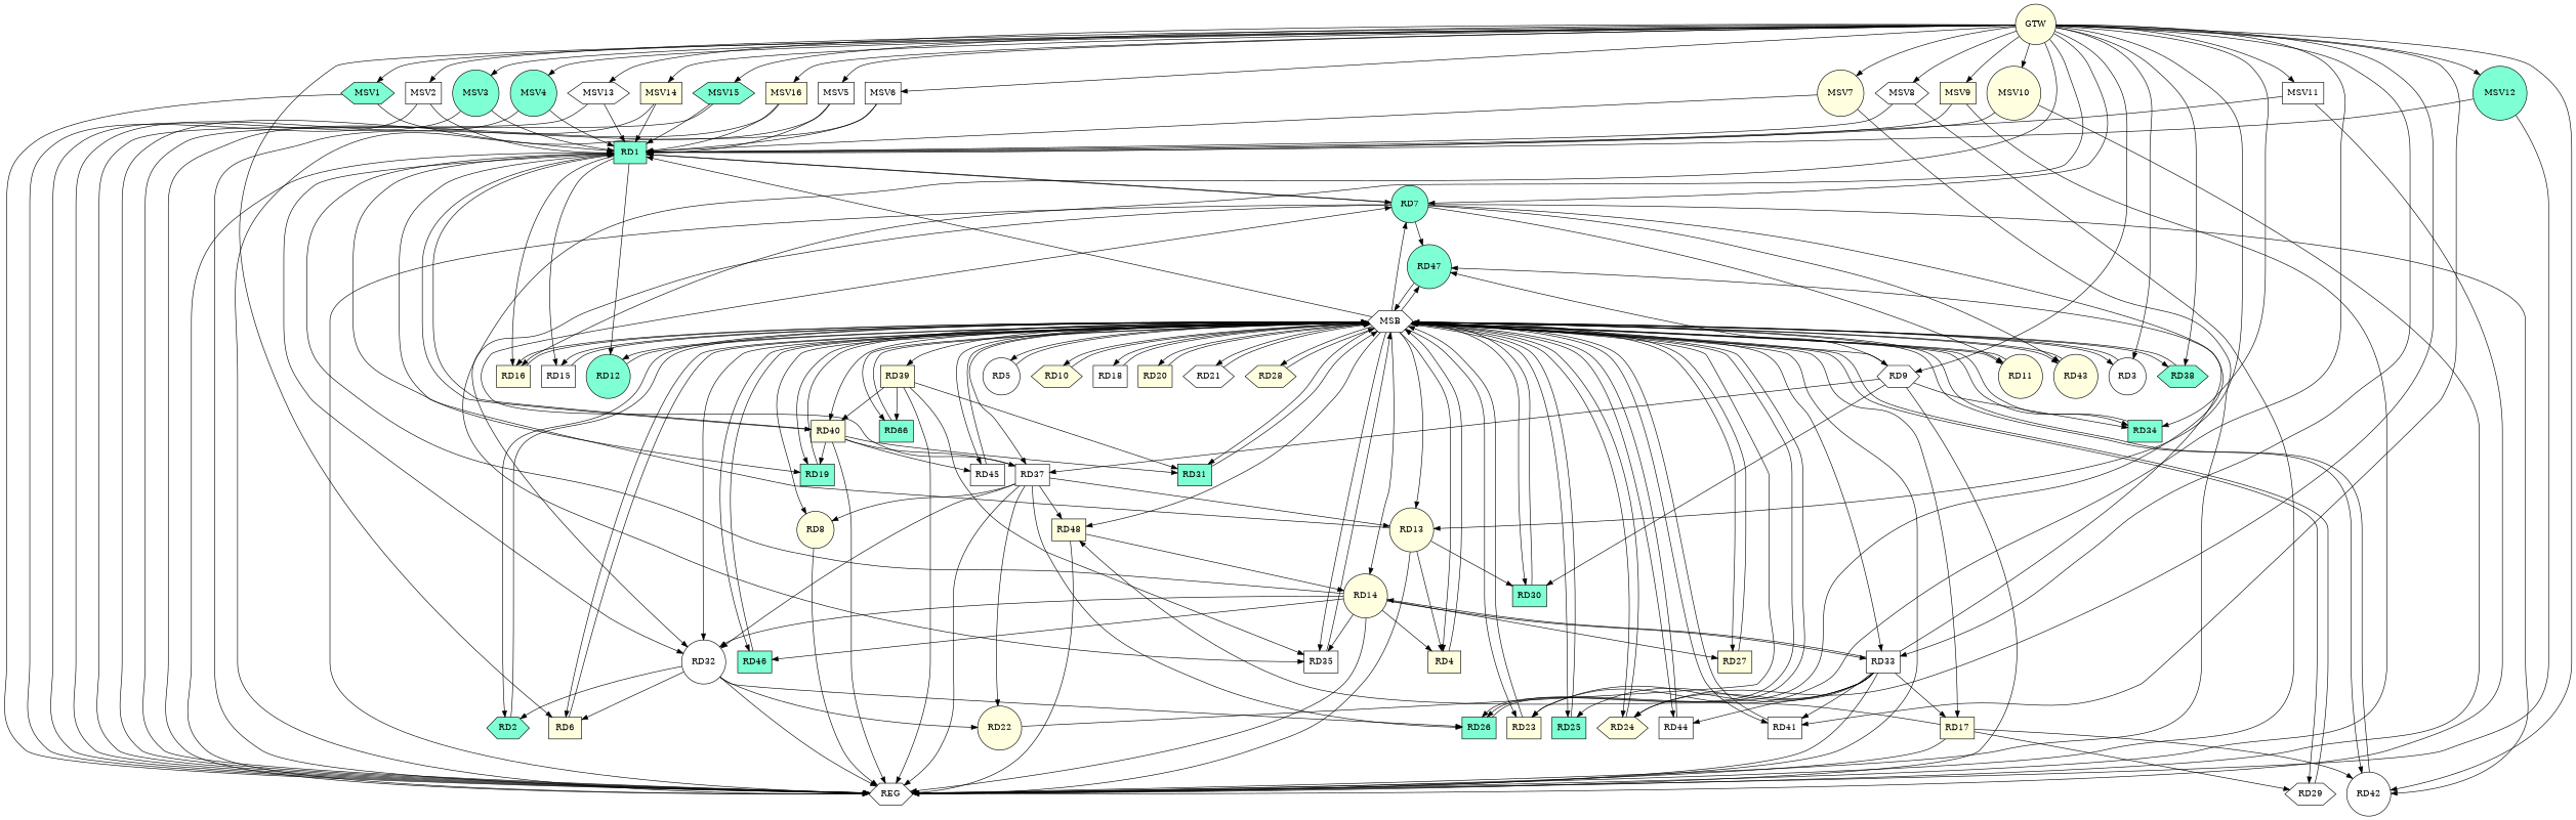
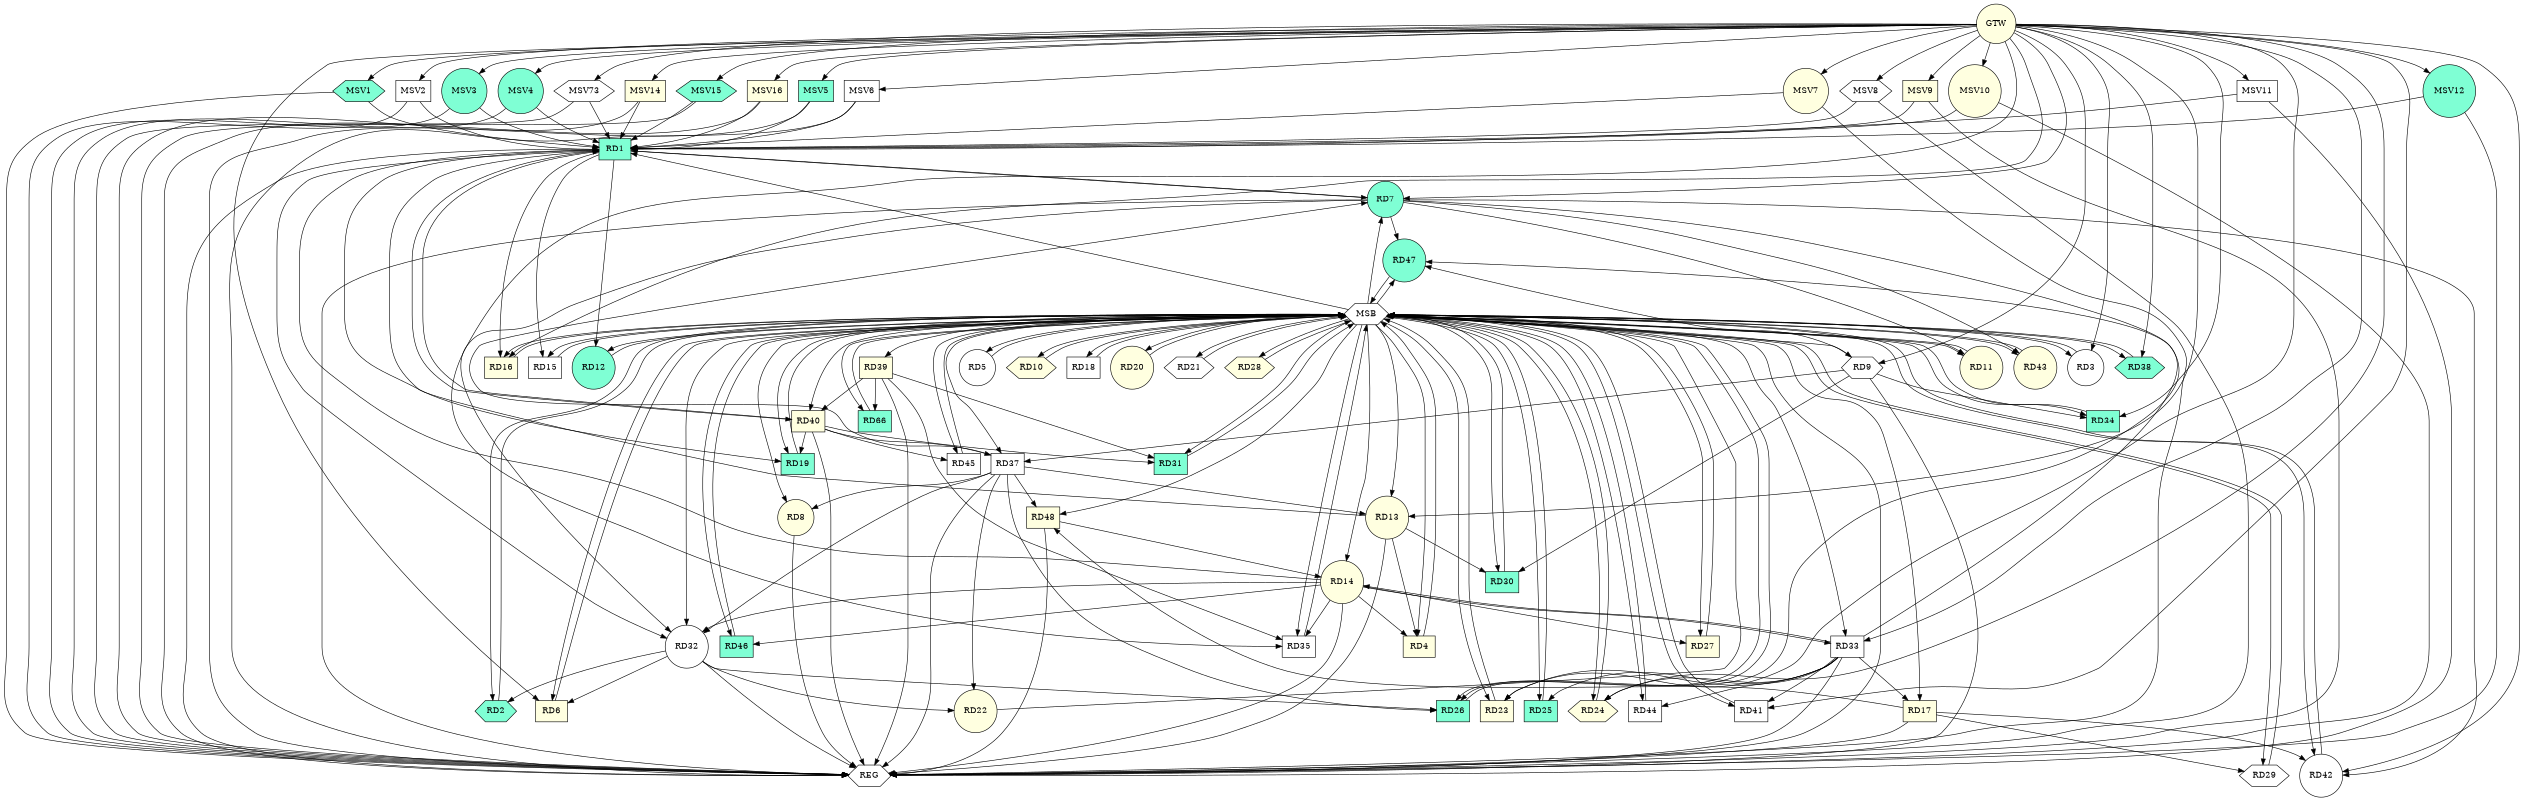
  strict digraph {
    node [fillcolor=lightyellow shape=box style=filled]
    n1 [fillcolor=aquamarine label=RD1]
    n2 [fillcolor=aquamarine label=RD7 shape=circle]
    n3 [fillcolor=aquamarine label=RD12 shape=circle]
    n4 [fillcolor=white label=RD15]
    n5 [label=RD16]
    n6 [fillcolor=aquamarine label=RD19]
    n7 [fillcolor=white label=RD32 shape=circle]
    n8 [label=RD40]
    n9 [fillcolor=white label=REG shape=hexagon]
    n10 [label=RD11 shape=circle]
    n11 [fillcolor=aquamarine label=RD26]
    n12 [fillcolor=white label=RD42 shape=circle]
    n13 [label=RD43 shape=circle]
    n14 [fillcolor=aquamarine label=RD47 shape=circle]
    n15 [fillcolor=white label=MSB shape=hexagon]
    n16 [fillcolor=aquamarine label=RD2 shape=hexagon]
    n17 [label=RD6]
    n18 [label=RD22 shape=circle]
    n19 [fillcolor=white label=RD37]
    n20 [fillcolor=aquamarine label=RD31]
    n21 [fillcolor=white label=RD45]
    n22 [fillcolor=white label=RD3 shape=circle]
    n23 [label=RD4]
    n24 [fillcolor=white label=RD5 shape=circle]
    n25 [label=RD8 shape=circle]
    n26 [fillcolor=white label=RD9 shape=hexagon]
    n27 [fillcolor=aquamarine label=RD30]
    n28 [fillcolor=aquamarine label=RD34]
    n29 [label=RD10 shape=hexagon]
    n30 [label=RD13 shape=circle]
    n31 [label=RD14 shape=circle]
    n32 [label=RD27]
    n33 [fillcolor=white label=RD33]
    n34 [fillcolor=white label=RD35]
    n35 [fillcolor=aquamarine label=RD46]
    n36 [label=RD17]
    n37 [fillcolor=white label=RD29 shape=hexagon]
    n38 [label=RD48]
    n39 [fillcolor=white label=RD18]
-   n40 [label=RD20]
+   n40 [label=RD20 shape=circle]
    n41 [fillcolor=white label=RD21 shape=hexagon]
    n42 [label=RD23]
    n43 [label=RD24 shape=hexagon]
    n44 [fillcolor=aquamarine label=RD25]
    n45 [label=RD28 shape=hexagon]
    n46 [fillcolor=white label=RD41]
    n47 [fillcolor=white label=RD44]
    n48 [fillcolor=aquamarine label=RD66]
    n49 [fillcolor=aquamarine label=RD38 shape=hexagon]
    n50 [label=RD39]
    n51 [label=GTW shape=circle]
    n52 [fillcolor=aquamarine label=MSV1 shape=hexagon]
    n53 [fillcolor=white label=MSV2]
    n54 [fillcolor=aquamarine label=MSV3 shape=circle]
    n55 [fillcolor=aquamarine label=MSV4 shape=circle]
-   n56 [fillcolor=white label=MSV5]
+   n56 [fillcolor=aquamarine label=MSV5]
    n57 [fillcolor=white label=MSV6]
    n58 [label=MSV7 shape=circle]
    n59 [fillcolor=white label=MSV8 shape=hexagon]
    n60 [label=MSV9]
    n61 [label=MSV10 shape=circle]
    n62 [fillcolor=white label=MSV11]
    n63 [fillcolor=aquamarine label=MSV12 shape=circle]
-   n64 [fillcolor=white label=MSV13 shape=hexagon]
+   n64 [fillcolor=white label=MSV73 shape=hexagon]
    n65 [label=MSV14]
    n66 [fillcolor=aquamarine label=MSV15 shape=hexagon]
    n67 [label=MSV16]
    n1 -> n2
    n1 -> n3
    n1 -> n4
    n1 -> n5
    n1 -> n6
    n1 -> n7
    n1 -> n8
    n1 -> n9
    n2 -> n1
    n2 -> n7
    n2 -> n9
    n2 -> n10
    n2 -> n11
    n2 -> n12
    n2 -> n13
    n2 -> n14
    n3 -> n15
    n4 -> n15
    n5 -> n15
    n6 -> n15
    n7 -> n9
    n7 -> n11
    n7 -> n16
    n7 -> n17
    n7 -> n18
    n8 -> n1
    n8 -> n6
    n8 -> n9
    n8 -> n19
    n8 -> n20
    n8 -> n21
    n10 -> n15
    n11 -> n15
    n12 -> n15
    n13 -> n15
    n14 -> n15
    n15 -> n1
    n15 -> n2
    n15 -> n3
    n15 -> n4
    n15 -> n5
    n15 -> n6
    n15 -> n7
    n15 -> n8
    n15 -> n9
    n15 -> n10
    n15 -> n11
    n15 -> n12
    n15 -> n13
    n15 -> n14
    n15 -> n16
    n15 -> n17
    n15 -> n19
    n15 -> n20
    n15 -> n21
    n15 -> n22
    n15 -> n23
    n15 -> n24
    n15 -> n25
    n15 -> n26
    n15 -> n27
    n15 -> n28
    n15 -> n29
    n15 -> n30
    n15 -> n31
    n15 -> n32
    n15 -> n33
    n15 -> n34
    n15 -> n35
    n15 -> n36
    n15 -> n37
    n15 -> n38
    n15 -> n39
    n15 -> n40
    n15 -> n41
    n15 -> n42
    n15 -> n43
    n15 -> n44
    n15 -> n45
    n15 -> n46
    n15 -> n47
    n15 -> n48
    n15 -> n49
    n15 -> n50
    n16 -> n15
    n17 -> n15
    n18 -> n15
    n19 -> n2
    n19 -> n7
    n19 -> n9
    n19 -> n11
    n19 -> n18
    n19 -> n25
    n19 -> n30
    n19 -> n38
    n20 -> n15
    n21 -> n15
    n22 -> n15
    n23 -> n15
    n24 -> n15
    n25 -> n9
    n26 -> n9
    n26 -> n14
    n26 -> n19
    n26 -> n27
    n26 -> n28
    n27 -> n15
    n28 -> n15
    n29 -> n15
    n30 -> n1
    n30 -> n9
    n30 -> n23
    n30 -> n27
    n31 -> n1
    n31 -> n7
    n31 -> n9
    n31 -> n23
    n31 -> n32
    n31 -> n33
    n31 -> n34
    n31 -> n35
    n32 -> n15
    n33 -> n9
    n33 -> n14
    n33 -> n31
    n33 -> n36
    n33 -> n42
    n33 -> n43
    n33 -> n44
    n33 -> n46
    n33 -> n47
    n34 -> n15
    n35 -> n15
    n36 -> n9
    n36 -> n12
    n36 -> n37
    n36 -> n38
    n37 -> n15
    n38 -> n9
    n38 -> n31
    n39 -> n15
    n40 -> n15
    n41 -> n15
    n42 -> n15
    n43 -> n15
    n44 -> n15
    n45 -> n15
    n46 -> n15
    n47 -> n15
    n48 -> n15
    n49 -> n15
    n50 -> n8
    n50 -> n9
    n50 -> n20
    n50 -> n34
    n50 -> n48
    n51 -> n2
    n51 -> n5
    n51 -> n12
    n51 -> n17
    n51 -> n22
    n51 -> n26
    n51 -> n28
    n51 -> n30
    n51 -> n33
    n51 -> n34
    n51 -> n42
    n51 -> n43
    n51 -> n46
    n51 -> n49
    n51 -> n52
    n51 -> n53
    n51 -> n54
    n51 -> n55
    n51 -> n56
    n51 -> n57
    n51 -> n58
    n51 -> n59
    n51 -> n60
    n51 -> n61
    n51 -> n62
    n51 -> n63
    n51 -> n64
    n51 -> n65
    n51 -> n66
    n51 -> n67
    n52 -> n1
    n52 -> n9
    n53 -> n1
    n53 -> n9
    n54 -> n1
    n54 -> n9
    n55 -> n1
    n55 -> n9
    n56 -> n1
    n56 -> n9
    n57 -> n1
    n57 -> n9
    n58 -> n1
    n58 -> n9
    n59 -> n1
    n59 -> n9
    n60 -> n1
    n60 -> n9
    n61 -> n1
    n61 -> n9
    n62 -> n1
    n62 -> n9
    n63 -> n1
    n63 -> n9
    n64 -> n1
    n64 -> n9
    n65 -> n1
    n65 -> n9
    n66 -> n1
    n66 -> n9
    n67 -> n1
    n67 -> n9
  }
